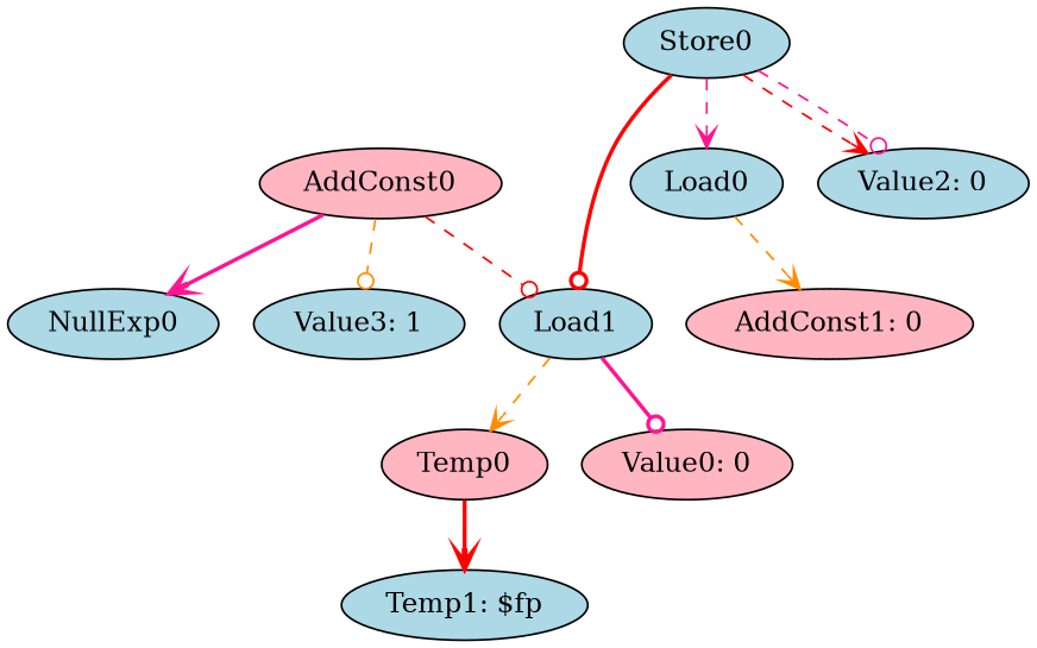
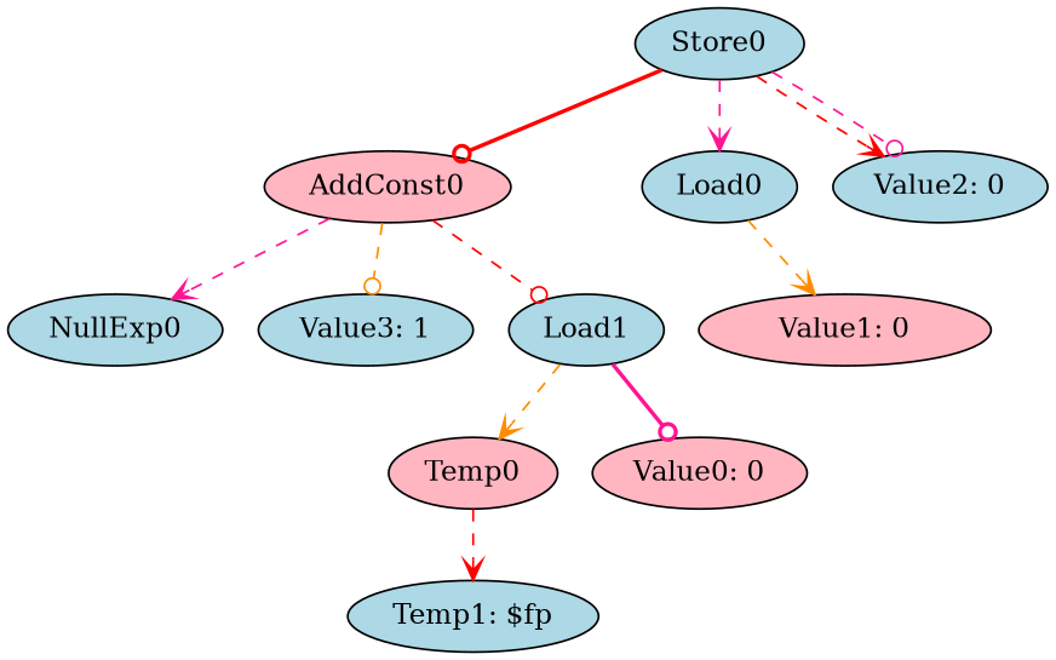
  digraph {
    ordering=out
    node [fillcolor=lightblue style=filled]
    edge [arrowhead=vee color=deeppink style=dashed]
    AddConst0 [fillcolor=lightpink]
    NullExp0
    "Value3: 1"
    Load1
    Temp0 [fillcolor=lightpink]
    "Temp1: $fp"
-   "Value1: 0" [fillcolor=lightpink label="AddConst1: 0"]
+   "Value1: 0" [fillcolor=lightpink]
    Load0
    "Value0: 0" [fillcolor=lightpink]
    Store0
    "Value2: 0"
-   AddConst0 -> NullExp0 [style=bold]
+   AddConst0 -> NullExp0
    AddConst0 -> "Value3: 1" [arrowhead=odot color=darkorange]
    AddConst0 -> Load1 [arrowhead=odot color=red]
    Load1 -> Temp0 [color=darkorange]
    Load1 -> "Value0: 0" [arrowhead=odot style=bold]
-   Temp0 -> "Temp1: $fp" [color=red style=bold]
+   Temp0 -> "Temp1: $fp" [color=red]
    Load0 -> "Value1: 0" [color=darkorange]
-   Store0 -> Load1 [arrowhead=odot color=red style=bold]
+   Store0 -> AddConst0 [arrowhead=odot color=red style=bold]
    Store0 -> Load0
    Store0 -> "Value2: 0" [color=red]
    Store0 -> "Value2: 0" [arrowhead=odot]
  }
